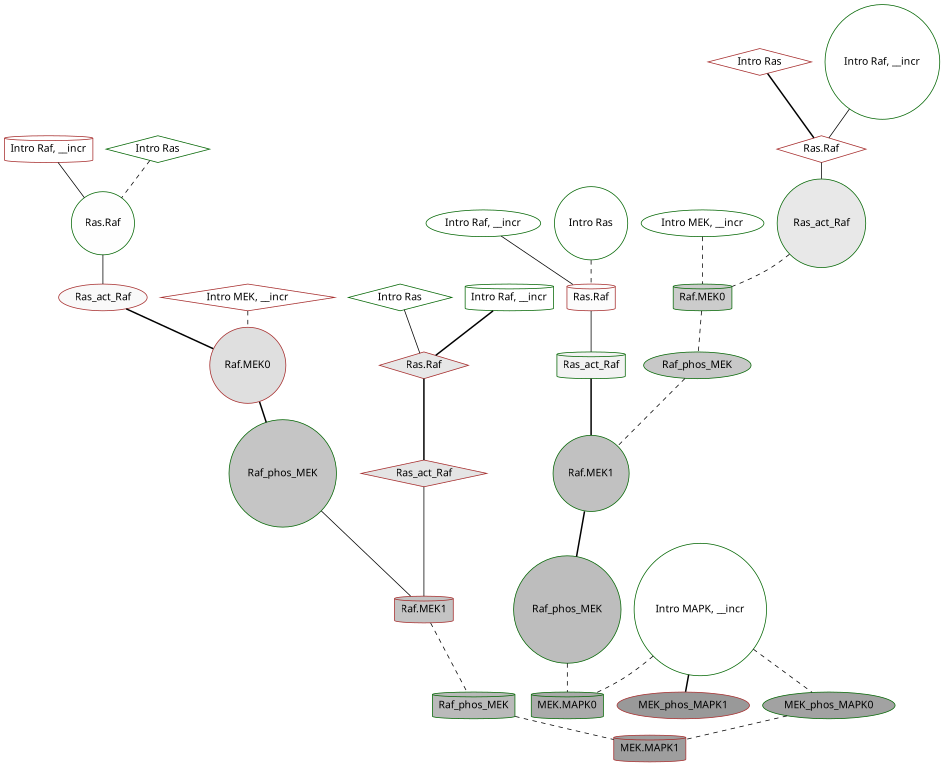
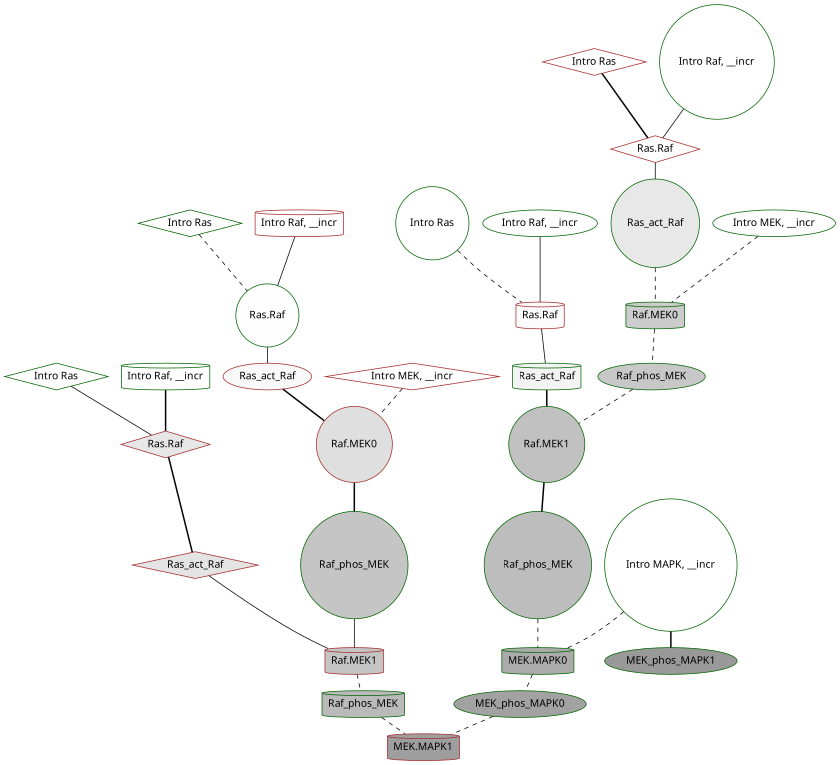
  digraph {
    rankdir=TB
    ranksep=0.30
    node [color=darkgreen fillcolor="0.000 0.000 1.000" fontname="CMU Serif" shape=circle style=filled]
    edge [color="0.000 0.000 0.000" dir=none fontname="CMU Serif" style=dashed]
    n1 [label="Intro Ras" shape=diamond]
    n2 [fillcolor="0.000 0.000 0.996" label="Ras.Raf"]
    n3 [color=brown fillcolor="0.000 0.000 0.974" label=Ras_act_Raf shape=ellipse]
    n4 [color=brown label="Intro Ras" shape=diamond]
    n5 [color=brown label="Ras.Raf" shape=diamond]
    n6 [fillcolor="0.000 0.000 0.907" label=Ras_act_Raf]
    n7 [label="Intro Ras"]
    n8 [color=brown fillcolor="0.000 0.000 0.985" label="Ras.Raf" shape=cylinder]
    n9 [fillcolor="0.000 0.000 0.952" label=Ras_act_Raf shape=cylinder]
    n10 [label="Intro Ras" shape=diamond]
    n11 [color=brown fillcolor="0.000 0.000 0.904" label="Ras.Raf" shape=diamond]
    n12 [color=brown fillcolor="0.000 0.000 0.892" label=Ras_act_Raf shape=diamond]
    n13 [color=brown label="Intro Raf, __incr" shape=cylinder]
    n14 [label="Intro Raf, __incr" shape=cylinder]
    n15 [label="Intro Raf, __incr"]
    n16 [label="Intro Raf, __incr" shape=ellipse]
    n17 [color=brown label="Intro MEK, __incr" shape=diamond]
    n18 [color=brown fillcolor="0.000 0.000 0.872" label="Raf.MEK0"]
    n19 [fillcolor="0.000 0.000 0.772" label=Raf_phos_MEK]
    n20 [label="Intro MEK, __incr" shape=ellipse]
    n21 [fillcolor="0.000 0.000 0.799" label="Raf.MEK0" shape=cylinder]
    n22 [fillcolor="0.000 0.000 0.782" label=Raf_phos_MEK shape=ellipse]
    n23 [label="Intro MAPK, __incr"]
    n24 [fillcolor="0.000 0.000 0.671" label="MEK.MAPK0" shape=cylinder]
-   n25 [color=brown fillcolor="0.000 0.000 0.600" label=MEK_phos_MAPK1 shape=ellipse]
+   n25 [fillcolor="0.000 0.000 0.600" label=MEK_phos_MAPK1 shape=ellipse]
    n26 [fillcolor="0.000 0.000 0.634" label=MEK_phos_MAPK0 shape=ellipse]
    n27 [fillcolor="0.000 0.000 0.756" label="Raf.MEK1"]
    n28 [fillcolor="0.000 0.000 0.742" label=Raf_phos_MEK]
    n29 [color=brown fillcolor="0.000 0.000 0.766" label="Raf.MEK1" shape=cylinder]
    n30 [fillcolor="0.000 0.000 0.729" label=Raf_phos_MEK shape=cylinder]
    n31 [color=brown fillcolor="0.000 0.000 0.621" label="MEK.MAPK1" shape=cylinder]
    n1 -> n2
    n2 -> n3 [style=solid]
    n3 -> n18 [style=bold]
    n4 -> n5 [style=bold]
    n5 -> n6 [style=solid]
    n6 -> n21
    n7 -> n8
    n8 -> n9 [style=solid]
    n9 -> n27 [style=bold]
    n10 -> n11 [style=solid]
    n11 -> n12 [style=bold]
    n12 -> n29 [style=solid]
    n13 -> n2 [style=solid]
    n14 -> n11 [style=bold]
    n15 -> n5 [style=solid]
    n16 -> n8 [style=solid]
    n17 -> n18
    n18 -> n19 [style=bold]
    n19 -> n29 [style=solid]
    n20 -> n21
    n21 -> n22
    n22 -> n27
    n23 -> n24
    n23 -> n25 [style=bold]
-   n23 -> n26
+   n24 -> n26
    n26 -> n31
    n27 -> n28 [style=bold]
    n28 -> n24
    n29 -> n30
    n30 -> n31
  }
